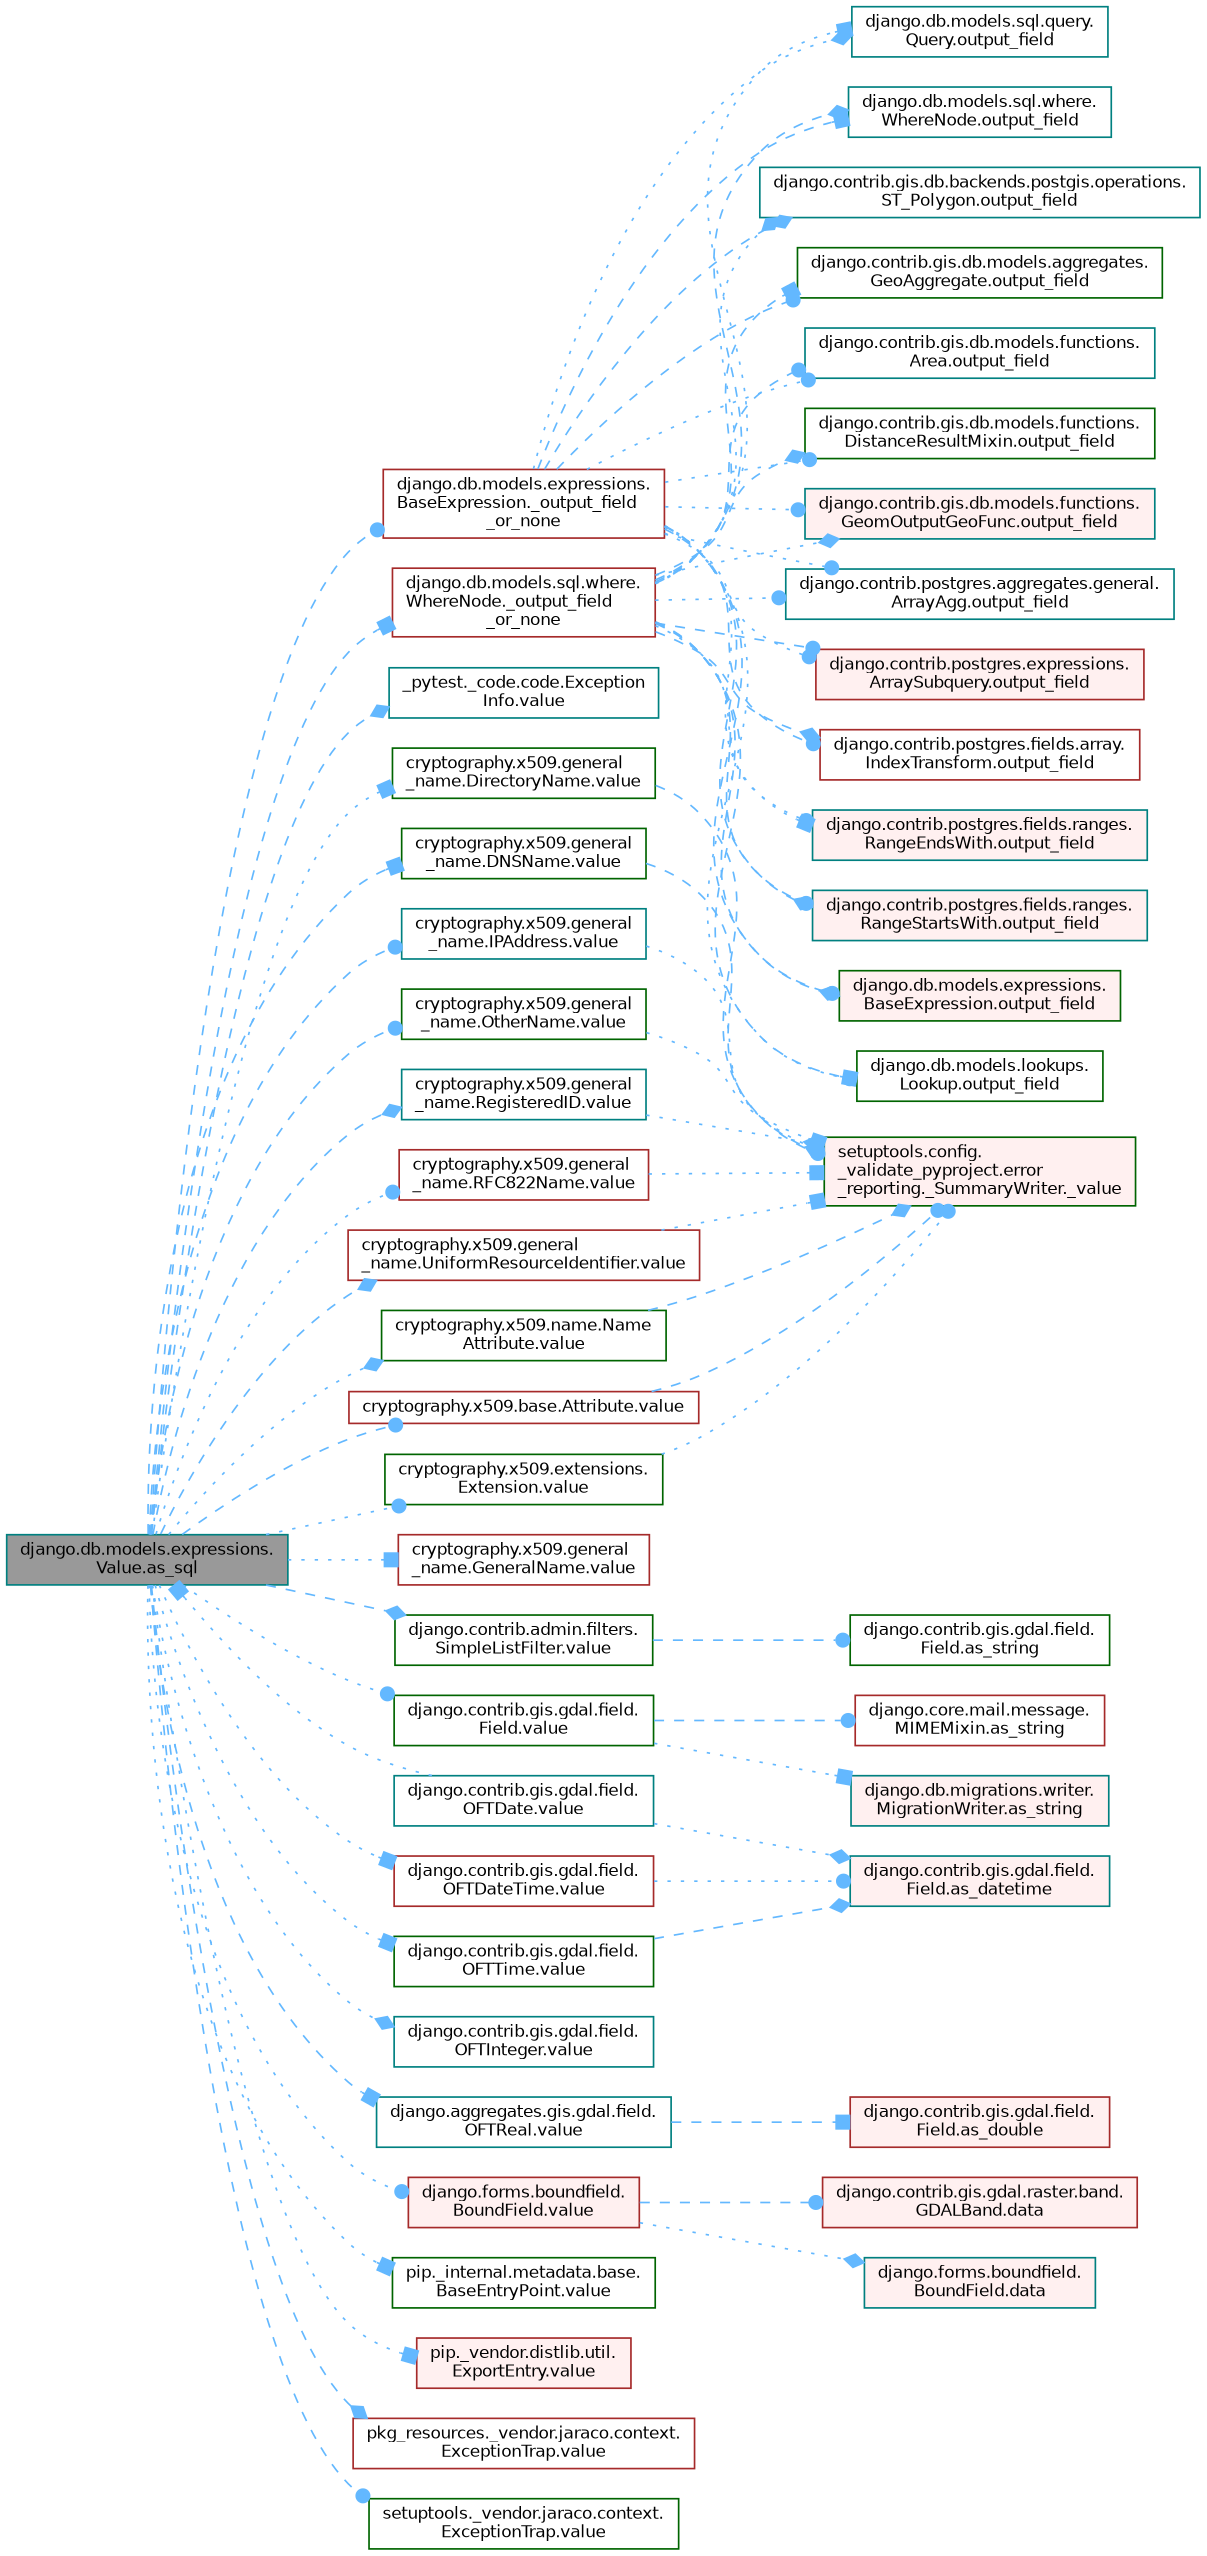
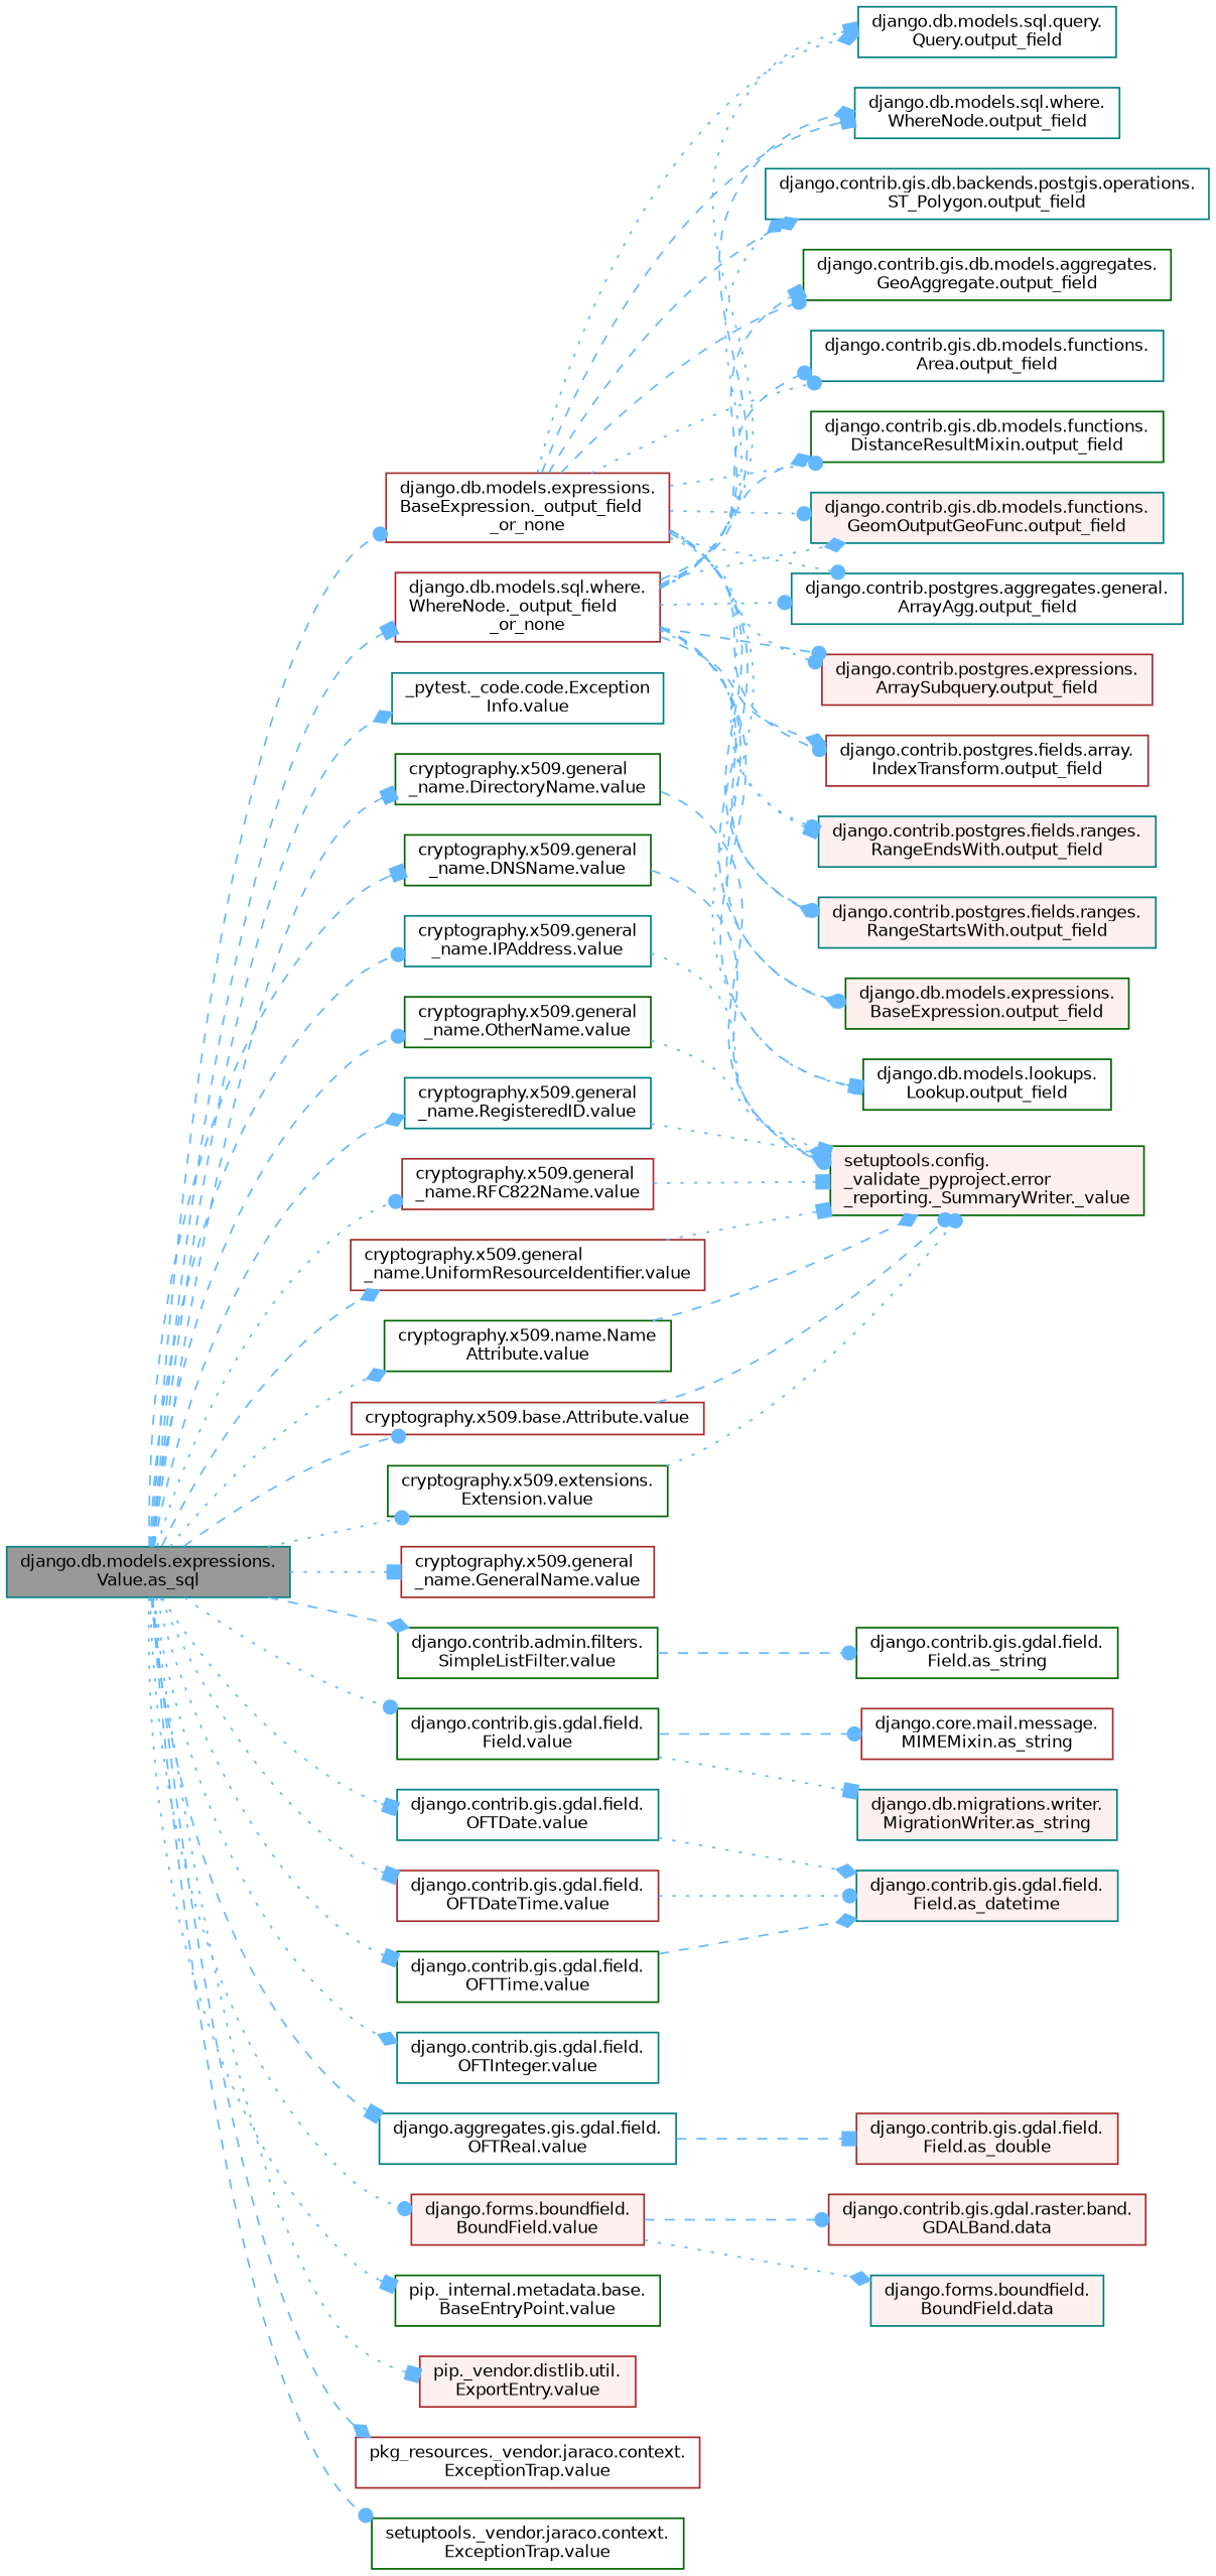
  digraph {
    rankdir=LR
    node [color=teal fillcolor=white fontname=Helvetica fontsize=10 shape=box style=filled]
    edge [arrowhead=dot color=steelblue1 fontname=Helvetica fontsize=10 labelfontname=Helvetica labelfontsize=10 style=dashed]
    n1 [fillcolor=grey60 fontcolor=black height=0.2 label="django.db.models.expressions.\lValue.as_sql" width=0.4]
    n2 [color=brown height=0.2 label="django.db.models.expressions.\lBaseExpression._output_field\l_or_none" width=0.4]
    n3 [color=brown height=0.2 label="django.db.models.sql.where.\lWhereNode._output_field\l_or_none" width=0.4]
    n4 [height=0.2 label="_pytest._code.code.Exception\lInfo.value" width=0.4]
    n5 [color=brown height=0.2 label="cryptography.x509.base.Attribute.value" width=0.4]
    n6 [color=darkgreen height=0.2 label="cryptography.x509.extensions.\lExtension.value" width=0.4]
    n7 [color=darkgreen height=0.2 label="cryptography.x509.general\l_name.DirectoryName.value" width=0.4]
    n8 [color=darkgreen height=0.2 label="cryptography.x509.general\l_name.DNSName.value" width=0.4]
    n9 [color=brown height=0.2 label="cryptography.x509.general\l_name.GeneralName.value" width=0.4]
    n10 [height=0.2 label="cryptography.x509.general\l_name.IPAddress.value" width=0.4]
    n11 [color=darkgreen height=0.2 label="cryptography.x509.general\l_name.OtherName.value" width=0.4]
    n12 [height=0.2 label="cryptography.x509.general\l_name.RegisteredID.value" width=0.4]
    n13 [color=brown height=0.2 label="cryptography.x509.general\l_name.RFC822Name.value" width=0.4]
    n14 [color=brown height=0.2 label="cryptography.x509.general\l_name.UniformResourceIdentifier.value" width=0.4]
    n15 [color=darkgreen height=0.2 label="cryptography.x509.name.Name\lAttribute.value" width=0.4]
    n16 [color=darkgreen height=0.2 label="django.contrib.admin.filters.\lSimpleListFilter.value" width=0.4]
    n17 [color=darkgreen height=0.2 label="django.contrib.gis.gdal.field.\lField.value" width=0.4]
    n18 [height=0.2 label="django.contrib.gis.gdal.field.\lOFTDate.value" width=0.4]
    n19 [color=brown height=0.2 label="django.contrib.gis.gdal.field.\lOFTDateTime.value" width=0.4]
    n20 [height=0.2 label="django.contrib.gis.gdal.field.\lOFTInteger.value" width=0.4]
    n21 [height=0.2 label="django.aggregates.gis.gdal.field.\lOFTReal.value" width=0.4]
    n22 [color=darkgreen height=0.2 label="django.contrib.gis.gdal.field.\lOFTTime.value" width=0.4]
    n23 [color=brown fillcolor="#FFF0F0" height=0.2 label="django.forms.boundfield.\lBoundField.value" width=0.4]
    n24 [color=darkgreen height=0.2 label="pip._internal.metadata.base.\lBaseEntryPoint.value" width=0.4]
    n25 [color=brown fillcolor="#FFF0F0" height=0.2 label="pip._vendor.distlib.util.\lExportEntry.value" width=0.4]
    n26 [color=brown height=0.2 label="pkg_resources._vendor.jaraco.context.\lExceptionTrap.value" width=0.4]
    n27 [color=darkgreen height=0.2 label="setuptools._vendor.jaraco.context.\lExceptionTrap.value" width=0.4]
    n28 [height=0.2 label="django.contrib.gis.db.backends.postgis.operations.\lST_Polygon.output_field" width=0.4]
    n29 [color=darkgreen height=0.2 label="django.contrib.gis.db.models.aggregates.\lGeoAggregate.output_field" width=0.4]
    n30 [height=0.2 label="django.contrib.gis.db.models.functions.\lArea.output_field" width=0.4]
    n31 [color=darkgreen height=0.2 label="django.contrib.gis.db.models.functions.\lDistanceResultMixin.output_field" width=0.4]
    n32 [fillcolor="#FFF0F0" height=0.2 label="django.contrib.gis.db.models.functions.\lGeomOutputGeoFunc.output_field" width=0.4]
    n33 [height=0.2 label="django.contrib.postgres.aggregates.general.\lArrayAgg.output_field" width=0.4]
    n34 [color=brown fillcolor="#FFF0F0" height=0.2 label="django.contrib.postgres.expressions.\lArraySubquery.output_field" width=0.4]
    n35 [color=brown height=0.2 label="django.contrib.postgres.fields.array.\lIndexTransform.output_field" width=0.4]
    n36 [fillcolor="#FFF0F0" height=0.2 label="django.contrib.postgres.fields.ranges.\lRangeEndsWith.output_field" width=0.4]
    n37 [fillcolor="#FFF0F0" height=0.2 label="django.contrib.postgres.fields.ranges.\lRangeStartsWith.output_field" width=0.4]
    n38 [color=darkgreen fillcolor="#FFF0F0" height=0.2 label="django.db.models.expressions.\lBaseExpression.output_field" width=0.4]
    n39 [color=darkgreen height=0.2 label="django.db.models.lookups.\lLookup.output_field" width=0.4]
    n40 [height=0.2 label="django.db.models.sql.query.\lQuery.output_field" width=0.4]
    n41 [height=0.2 label="django.db.models.sql.where.\lWhereNode.output_field" width=0.4]
    n42 [color=darkgreen fillcolor="#FFF0F0" height=0.2 label="setuptools.config.\l_validate_pyproject.error\l_reporting._SummaryWriter._value" width=0.4]
    n43 [color=darkgreen height=0.2 label="django.contrib.gis.gdal.field.\lField.as_string" width=0.4]
    n44 [color=brown height=0.2 label="django.core.mail.message.\lMIMEMixin.as_string" width=0.4]
    n45 [fillcolor="#FFF0F0" height=0.2 label="django.db.migrations.writer.\lMigrationWriter.as_string" width=0.4]
    n46 [fillcolor="#FFF0F0" height=0.2 label="django.contrib.gis.gdal.field.\lField.as_datetime" width=0.4]
    n47 [color=brown fillcolor="#FFF0F0" height=0.2 label="django.contrib.gis.gdal.field.\lField.as_double" width=0.4]
    n48 [color=brown fillcolor="#FFF0F0" height=0.2 label="django.contrib.gis.gdal.raster.band.\lGDALBand.data" width=0.4]
    n49 [fillcolor="#FFF0F0" height=0.2 label="django.forms.boundfield.\lBoundField.data" width=0.4]
    n1 -> n2
    n1 -> n3 [arrowhead=box]
    n1 -> n4 [arrowhead=diamond]
    n1 -> n5
    n1 -> n6 [style=dotted]
-   n1 -> n7 [arrowhead=box style=dotted]
+   n1 -> n7 [arrowhead=box]
    n1 -> n8 [arrowhead=box]
    n1 -> n9 [arrowhead=box style=dotted]
    n1 -> n10
    n1 -> n11
    n1 -> n12 [arrowhead=diamond]
    n1 -> n13 [style=dotted]
    n1 -> n14 [arrowhead=diamond]
    n1 -> n15 [arrowhead=diamond style=dotted]
    n1 -> n16 [arrowhead=diamond]
    n1 -> n17 [style=dotted]
-   n18 -> n1 [arrowhead=box style=dotted]
+   n1 -> n18 [arrowhead=box style=dotted]
    n1 -> n19 [arrowhead=box style=dotted]
    n1 -> n20 [arrowhead=diamond style=dotted]
    n1 -> n21 [arrowhead=box]
    n1 -> n22 [arrowhead=box style=dotted]
    n1 -> n23 [style=dotted]
    n1 -> n24 [arrowhead=box style=dotted]
    n1 -> n25 [arrowhead=box style=dotted]
    n1 -> n26 [arrowhead=diamond]
    n1 -> n27
    n2 -> n28 [arrowhead=diamond]
    n2 -> n29
    n2 -> n30 [style=dotted]
    n2 -> n31 [style=dotted]
    n2 -> n32 [style=dotted]
    n2 -> n33 [style=dotted]
    n2 -> n34 [style=dotted]
    n2 -> n35
    n2 -> n36 [arrowhead=box style=dotted]
    n2 -> n37 [arrowhead=diamond]
    n2 -> n38 [arrowhead=diamond]
    n2 -> n39 [style=dotted]
    n2 -> n40 [arrowhead=diamond style=dotted]
    n2 -> n41 [arrowhead=box]
    n3 -> n28 [arrowhead=diamond style=dotted]
    n3 -> n29 [arrowhead=box]
    n3 -> n30
    n3 -> n31 [arrowhead=diamond]
    n3 -> n32 [arrowhead=diamond style=dotted]
    n3 -> n33 [style=dotted]
    n3 -> n34
    n3 -> n35 [arrowhead=diamond]
    n3 -> n36 [style=dotted]
    n3 -> n37
    n3 -> n38
    n3 -> n39 [arrowhead=box]
    n3 -> n40 [arrowhead=box style=dotted]
    n3 -> n41 [arrowhead=diamond]
    n5 -> n42
    n6 -> n42 [style=dotted]
    n7 -> n42
    n8 -> n42 [arrowhead=diamond]
    n10 -> n42 [style=dotted]
    n11 -> n42 [arrowhead=box style=dotted]
    n12 -> n42 [arrowhead=diamond style=dotted]
    n13 -> n42 [arrowhead=box style=dotted]
    n14 -> n42 [arrowhead=box style=dotted]
    n15 -> n42 [arrowhead=diamond]
    n16 -> n43
    n17 -> n44
    n17 -> n45 [arrowhead=box style=dotted]
    n18 -> n46 [arrowhead=diamond style=dotted]
    n19 -> n46 [style=dotted]
    n21 -> n47 [arrowhead=box]
    n22 -> n46 [arrowhead=diamond]
    n23 -> n48
    n23 -> n49 [arrowhead=diamond style=dotted]
  }
